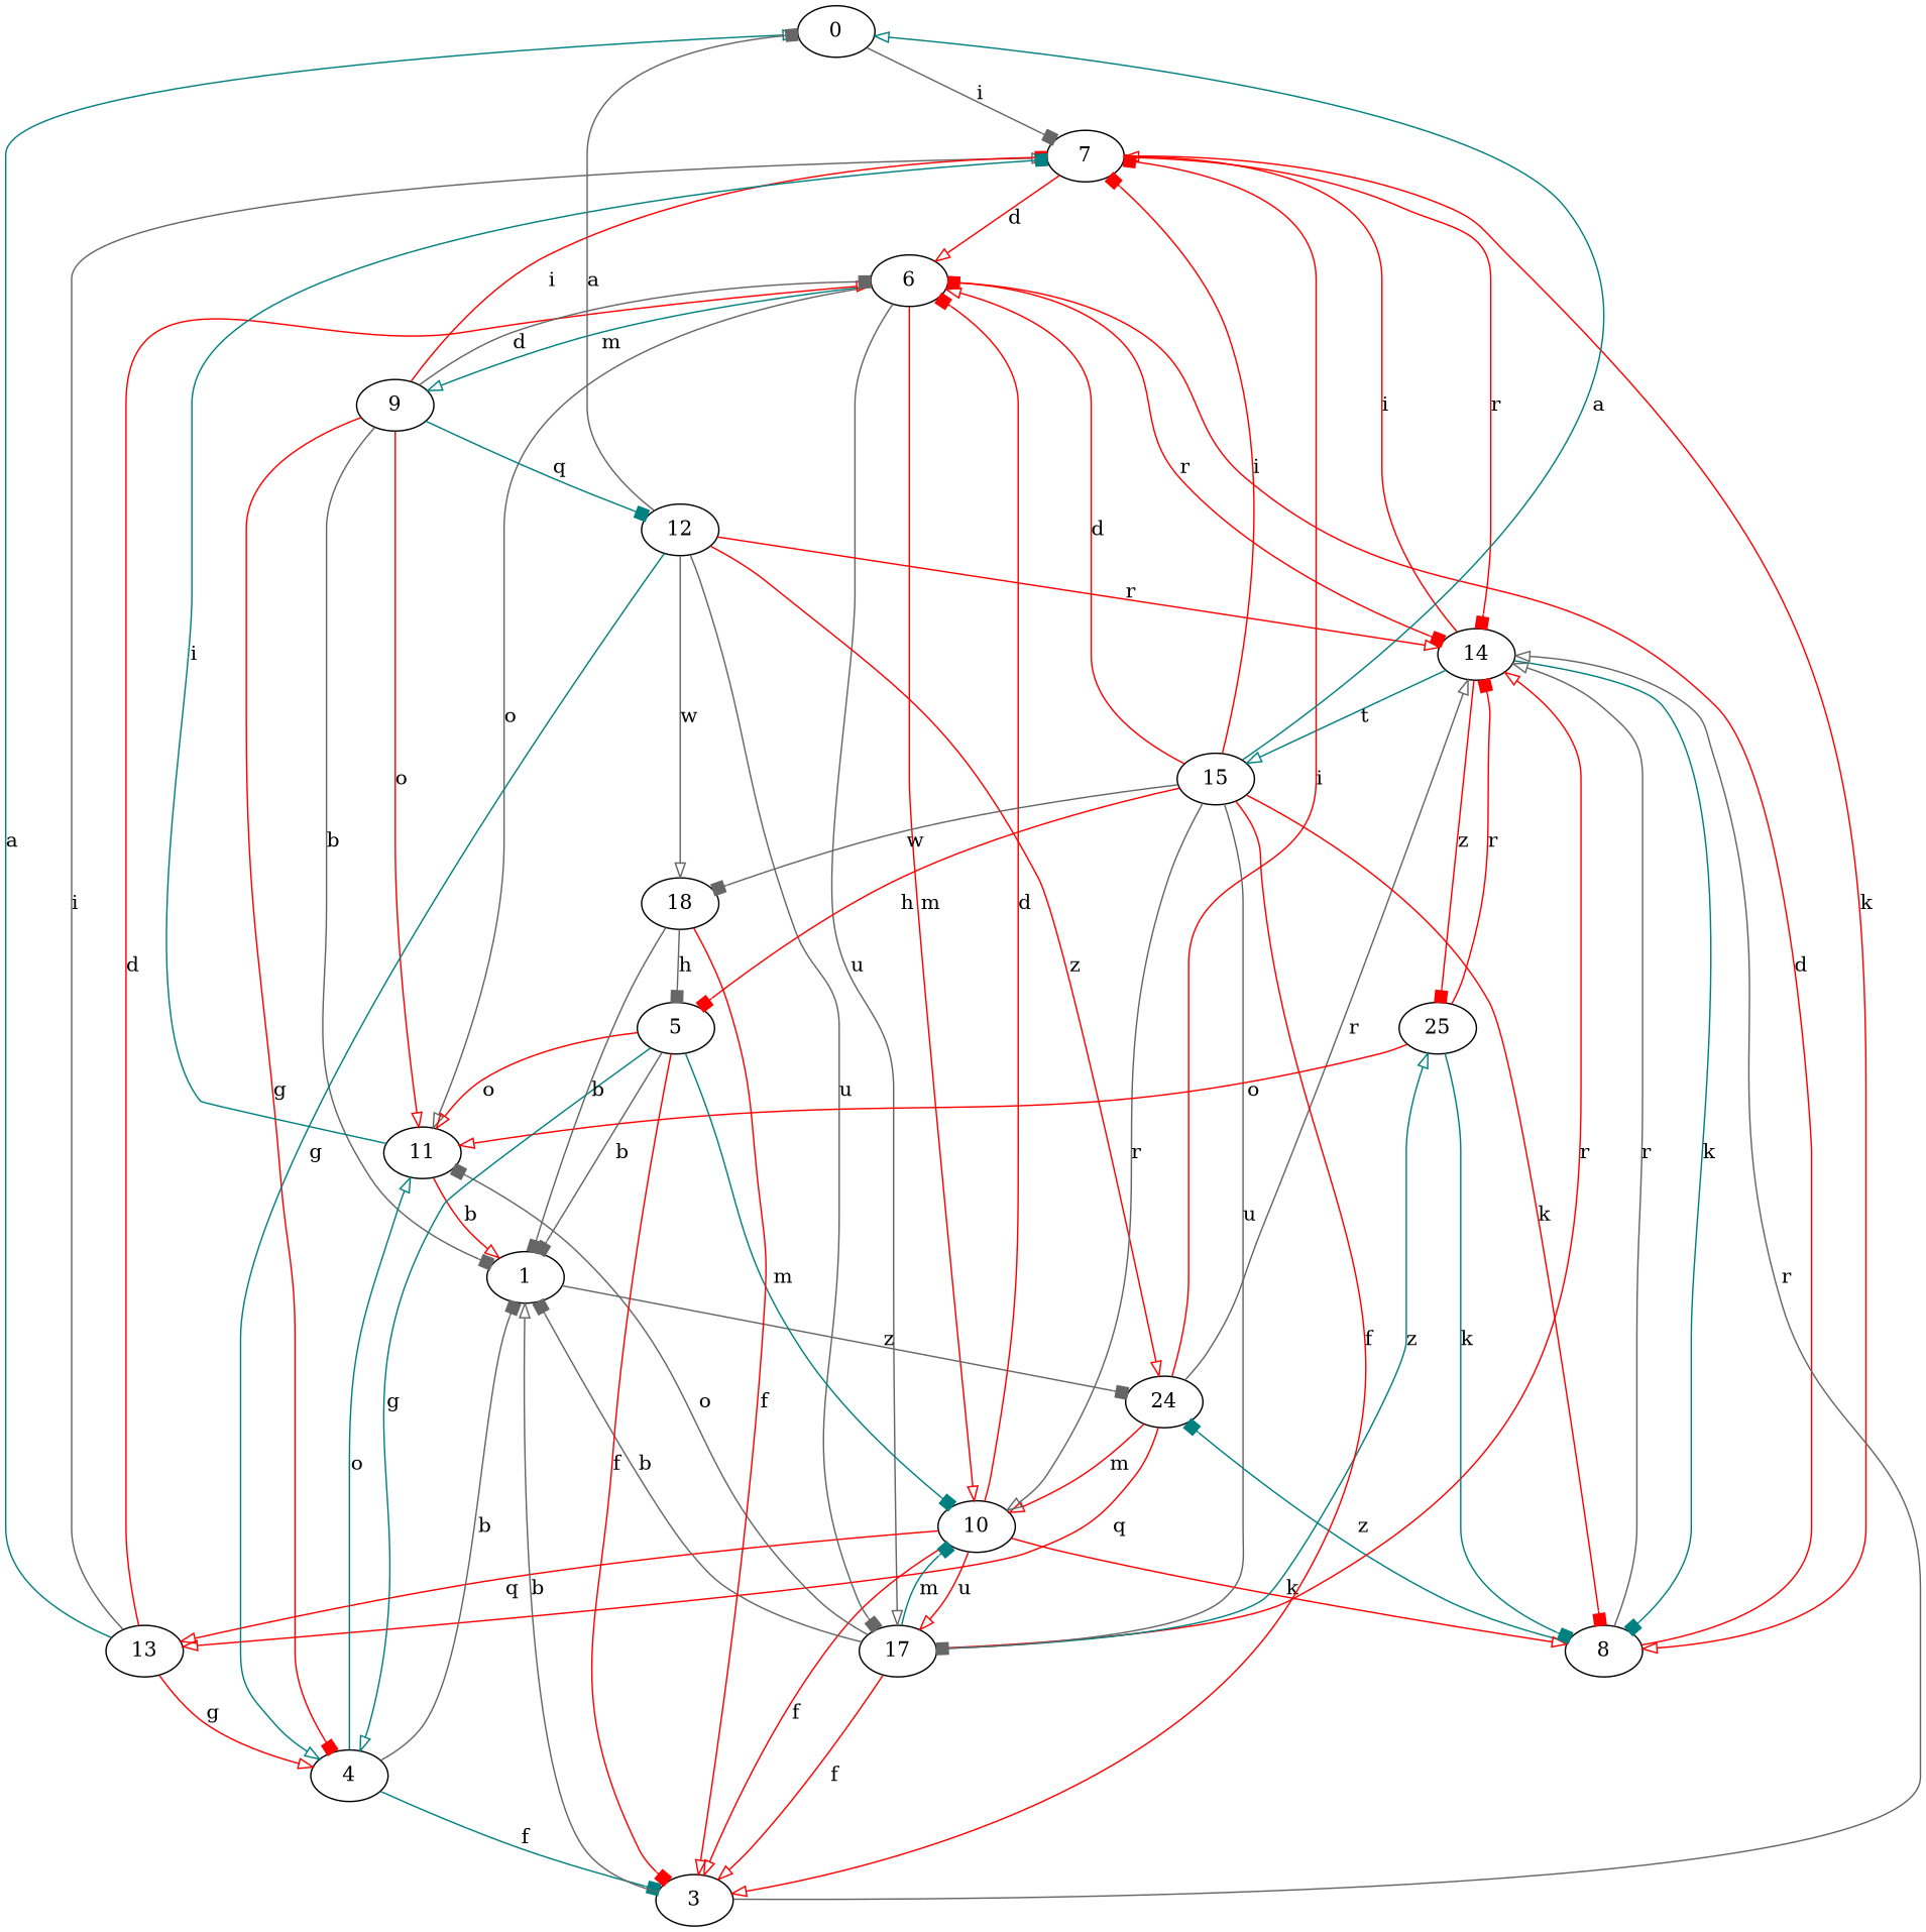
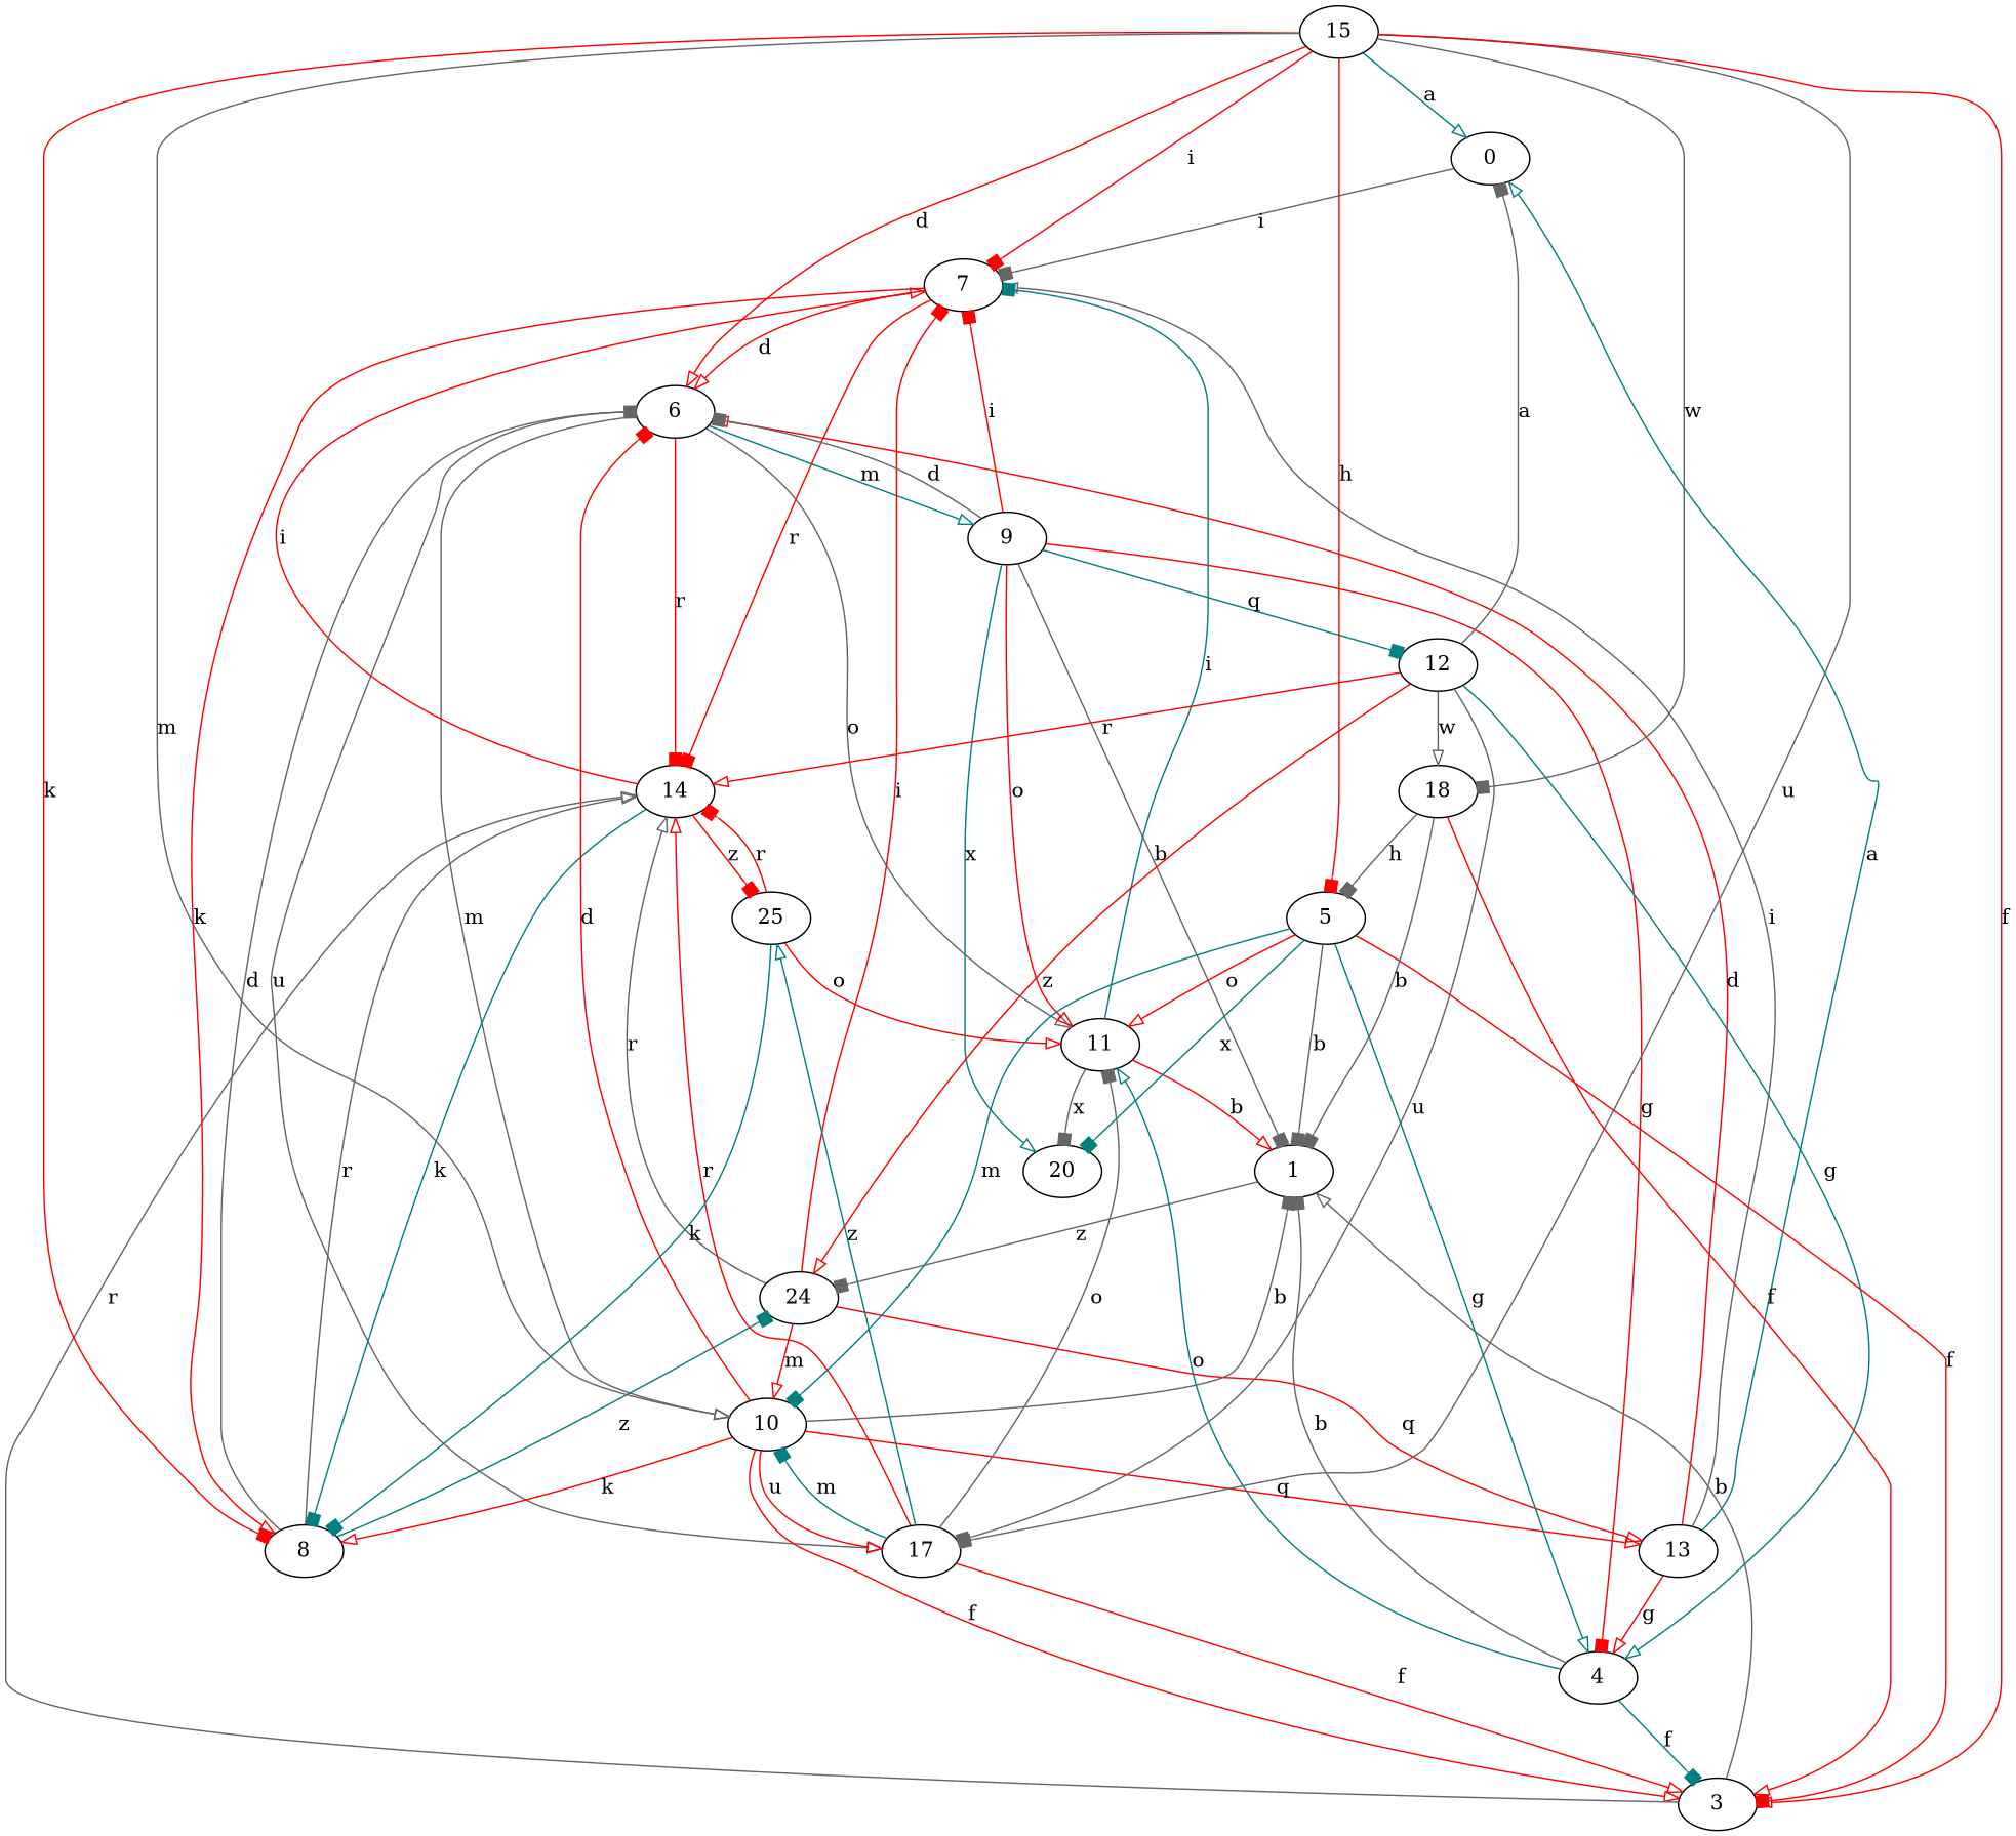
  strict digraph {
    edge [arrowhead=onormal color=red]
    0
    7
    n3 [label=6]
    14
    8
    1
    24
    10
    13
    9
    11
    17
    4
+   20
    12
    3
    15
    25
    5
    18
    0 -> 7 [arrowhead=box color=gray40 label=i]
    7 -> n3 [label=d]
    7 -> 14 [arrowhead=box label=r]
    7 -> 8 [label=k]
    n3 -> 14 [arrowhead=box label=r]
-   n3 -> 10 [label=m]
+   n3 -> 10 [color=gray40 label=m]
    n3 -> 9 [color=teal label=m]
    n3 -> 11 [color=gray40 label=o]
    n3 -> 17 [color=gray40 label=u]
    14 -> 7 [label=i]
    14 -> 8 [arrowhead=box color=teal label=k]
-   14 -> 15 [color=teal label=t]
    14 -> 25 [arrowhead=box label=z]
-   8 -> n3 [arrowhead=box label=d]
+   8 -> n3 [arrowhead=box color=gray40 label=d]
    8 -> 14 [color=gray40 label=r]
    8 -> 24 [arrowhead=box color=teal label=z]
    1 -> 24 [arrowhead=box color=gray40 label=z]
    24 -> 7 [arrowhead=box label=i]
    24 -> 14 [color=gray40 label=r]
    24 -> 10 [label=m]
    24 -> 13 [label=q]
    10 -> n3 [arrowhead=box label=d]
    10 -> 8 [label=k]
    10 -> 13 [label=q]
    10 -> 17 [label=u]
    10 -> 3 [label=f]
    13 -> 0 [color=teal label=a]
    13 -> 7 [color=gray40 label=i]
    13 -> n3 [label=d]
    13 -> 4 [label=g]
    9 -> 7 [arrowhead=box label=i]
    9 -> n3 [arrowhead=box color=gray40 label=d]
    9 -> 1 [arrowhead=box color=gray40 label=b]
    9 -> 11 [label=o]
    9 -> 4 [arrowhead=box label=g]
+   9 -> 20 [color=teal label=x]
    9 -> 12 [arrowhead=box color=teal label=q]
    11 -> 7 [arrowhead=box color=teal label=i]
    11 -> 1 [label=b]
+   11 -> 20 [arrowhead=box color=gray40 label=x]
    17 -> 14 [label=r]
-   17 -> 1 [arrowhead=box color=gray40 label=b]
+   10 -> 1 [arrowhead=box color=gray40 label=b]
    17 -> 10 [arrowhead=box color=teal label=m]
    17 -> 11 [arrowhead=box color=gray40 label=o]
    17 -> 3 [label=f]
    17 -> 25 [color=teal label=z]
    4 -> 1 [arrowhead=box color=gray40 label=b]
    4 -> 11 [color=teal label=o]
    4 -> 3 [arrowhead=box color=teal label=f]
    12 -> 0 [arrowhead=box color=gray40 label=a]
    12 -> 14 [label=r]
    12 -> 24 [label=z]
    12 -> 17 [arrowhead=box color=gray40 label=u]
    12 -> 4 [color=teal label=g]
    12 -> 18 [color=gray40 label=w]
    3 -> 14 [color=gray40 label=r]
    3 -> 1 [color=gray40 label=b]
    15 -> 0 [color=teal label=a]
    15 -> 7 [arrowhead=box label=i]
    15 -> n3 [label=d]
    15 -> 8 [arrowhead=box label=k]
-   15 -> 10 [color=gray40 label=r]
+   15 -> 10 [color=gray40 label=m]
    15 -> 17 [arrowhead=box color=gray40 label=u]
    15 -> 3 [label=f]
    15 -> 5 [arrowhead=box label=h]
    15 -> 18 [arrowhead=box color=gray40 label=w]
    25 -> 14 [arrowhead=box label=r]
    25 -> 8 [arrowhead=box color=teal label=k]
    25 -> 11 [label=o]
    5 -> 1 [arrowhead=box color=gray40 label=b]
    5 -> 10 [arrowhead=box color=teal label=m]
    5 -> 11 [label=o]
    5 -> 4 [color=teal label=g]
+   5 -> 20 [arrowhead=box color=teal label=x]
    5 -> 3 [arrowhead=box label=f]
    18 -> 1 [arrowhead=box color=gray40 label=b]
    18 -> 3 [label=f]
    18 -> 5 [arrowhead=box color=gray40 label=h]
  }
